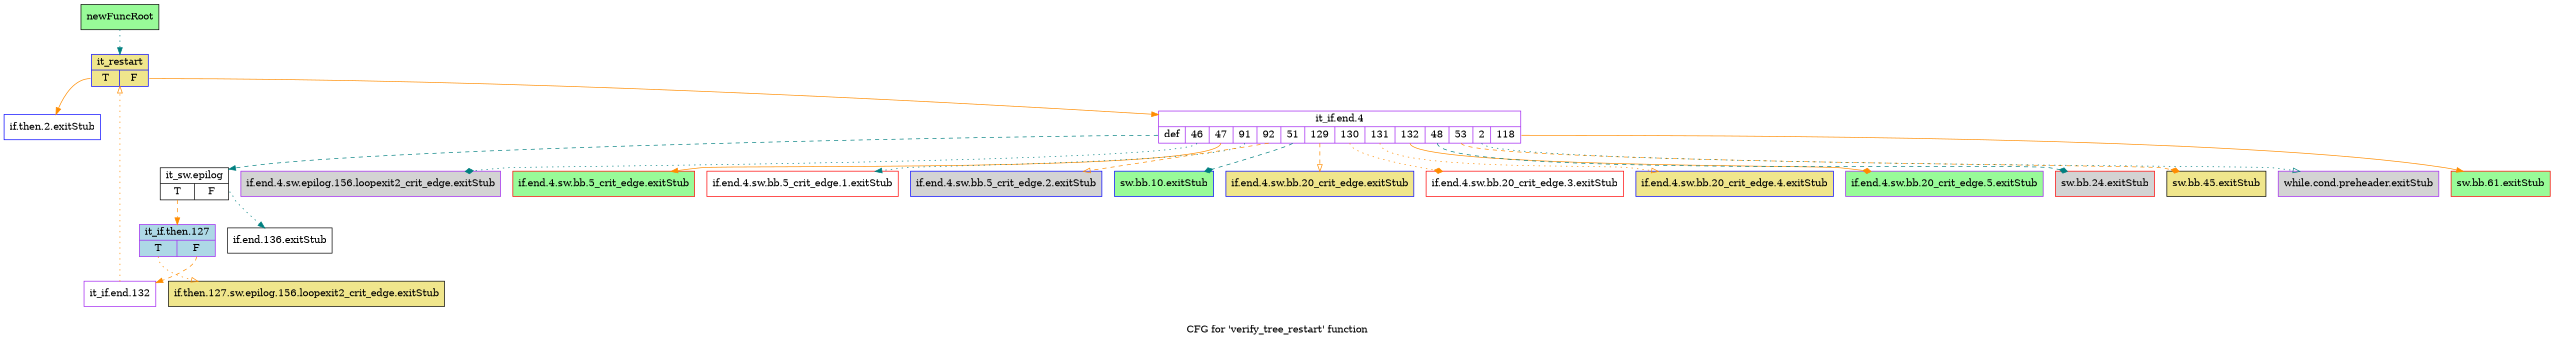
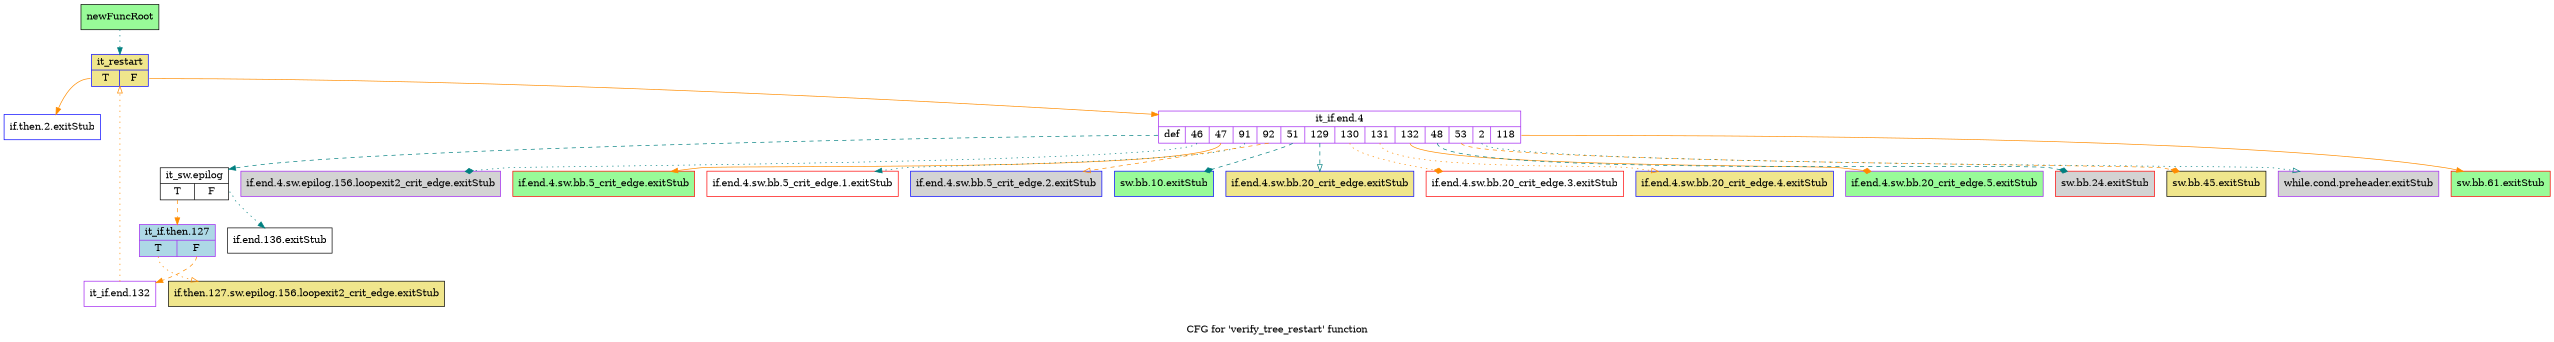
  digraph {
    label="CFG for 'verify_tree_restart' function"
    node [color=blue fillcolor=white shape=record style=filled]
    edge [arrowhead=normal color=darkorange style=dotted tailport=s0]
    n1 [color=black fillcolor=palegreen label="{newFuncRoot}"]
    n2 [fillcolor=khaki label="{it_restart|{<s0>T|<s1>F}}"]
    n3 [label="{if.then.2.exitStub}"]
    n4 [color=purple label="{it_if.end.4|{<s0>def|<s1>46|<s2>47|<s3>91|<s4>92|<s5>51|<s6>129|<s7>130|<s8>131|<s9>132|<s10>48|<s11>53|<s12>2|<s13>118}}"]
    n5 [color=purple fillcolor=lightgrey label="{if.end.4.sw.epilog.156.loopexit2_crit_edge.exitStub}"]
    n6 [color=red fillcolor=palegreen label="{if.end.4.sw.bb.5_crit_edge.exitStub}"]
    n7 [color=red label="{if.end.4.sw.bb.5_crit_edge.1.exitStub}"]
    n8 [fillcolor=lightgrey label="{if.end.4.sw.bb.5_crit_edge.2.exitStub}"]
    n9 [fillcolor=palegreen label="{sw.bb.10.exitStub}"]
    n10 [fillcolor=khaki label="{if.end.4.sw.bb.20_crit_edge.exitStub}"]
    n11 [color=red label="{if.end.4.sw.bb.20_crit_edge.3.exitStub}"]
    n12 [fillcolor=khaki label="{if.end.4.sw.bb.20_crit_edge.4.exitStub}"]
    n13 [color=purple fillcolor=palegreen label="{if.end.4.sw.bb.20_crit_edge.5.exitStub}"]
    n14 [color=red fillcolor=lightgrey label="{sw.bb.24.exitStub}"]
    n15 [color=black fillcolor=khaki label="{sw.bb.45.exitStub}"]
    n16 [color=purple fillcolor=lightgrey label="{while.cond.preheader.exitStub}"]
    n17 [color=red fillcolor=palegreen label="{sw.bb.61.exitStub}"]
    n18 [color=black label="{it_sw.epilog|{<s0>T|<s1>F}}"]
    n19 [color=black label="{if.end.136.exitStub}"]
    n20 [color=black fillcolor=khaki label="{if.then.127.sw.epilog.156.loopexit2_crit_edge.exitStub}"]
    n21 [color=purple fillcolor=lightblue label="{it_if.then.127|{<s0>T|<s1>F}}"]
    n22 [color=purple label="{it_if.end.132}"]
    n1 -> n2 [color=teal]
    n2 -> n3 [style=solid]
    n2 -> n4 [style=solid tailport=s1]
    n4 -> n5 [arrowhead=diamond color=teal tailport=s1]
    n4 -> n6 [style=solid tailport=s2]
    n4 -> n7 [color=teal tailport=s3]
    n4 -> n8 [arrowhead=onormal style=dashed tailport=s4]
    n4 -> n9 [arrowhead=diamond color=teal style=dashed tailport=s5]
-   n4 -> n10 [arrowhead=onormal style=dashed tailport=s6]
+   n4 -> n10 [arrowhead=onormal color=teal style=dashed tailport=s6]
    n4 -> n11 [arrowhead=diamond tailport=s7]
    n4 -> n12 [arrowhead=onormal tailport=s8]
    n4 -> n13 [arrowhead=diamond style=solid tailport=s9]
    n4 -> n14 [arrowhead=diamond color=teal style=dashed tailport=s10]
    n4 -> n15 [arrowhead=diamond style=dashed tailport=s11]
    n4 -> n16 [arrowhead=onormal color=teal tailport=s12]
    n4 -> n17 [style=solid tailport=s13]
    n4 -> n18 [color=teal style=dashed]
    n18 -> n19 [color=teal tailport=s1]
    n18 -> n21 [style=dashed]
    n21 -> n20 [arrowhead=onormal]
    n21 -> n22 [style=dashed tailport=s1]
    n22 -> n2 [arrowhead=onormal]
  }
